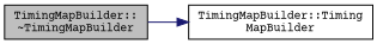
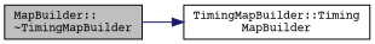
  digraph {
    rankdir=LR
    fontname="Courier Prime"
    node [color=black fontname="Courier Prime" fontsize=10 shape=record style=filled]
-   n1 [fillcolor=grey75 fontcolor=black height=0.2 label="TimingMapBuilder::\l~TimingMapBuilder" width=0.4]
+   n1 [fillcolor=grey75 fontcolor=black height=0.2 label="MapBuilder::\l~TimingMapBuilder" width=0.4]
    n2 [fillcolor=white height=0.2 label="TimingMapBuilder::Timing\lMapBuilder" width=0.4]
    n1 -> n2 [color=midnightblue fontname="Courier Prime" fontsize=10 labelfontname=Helvetica labelfontsize=10 style=solid]
  }
